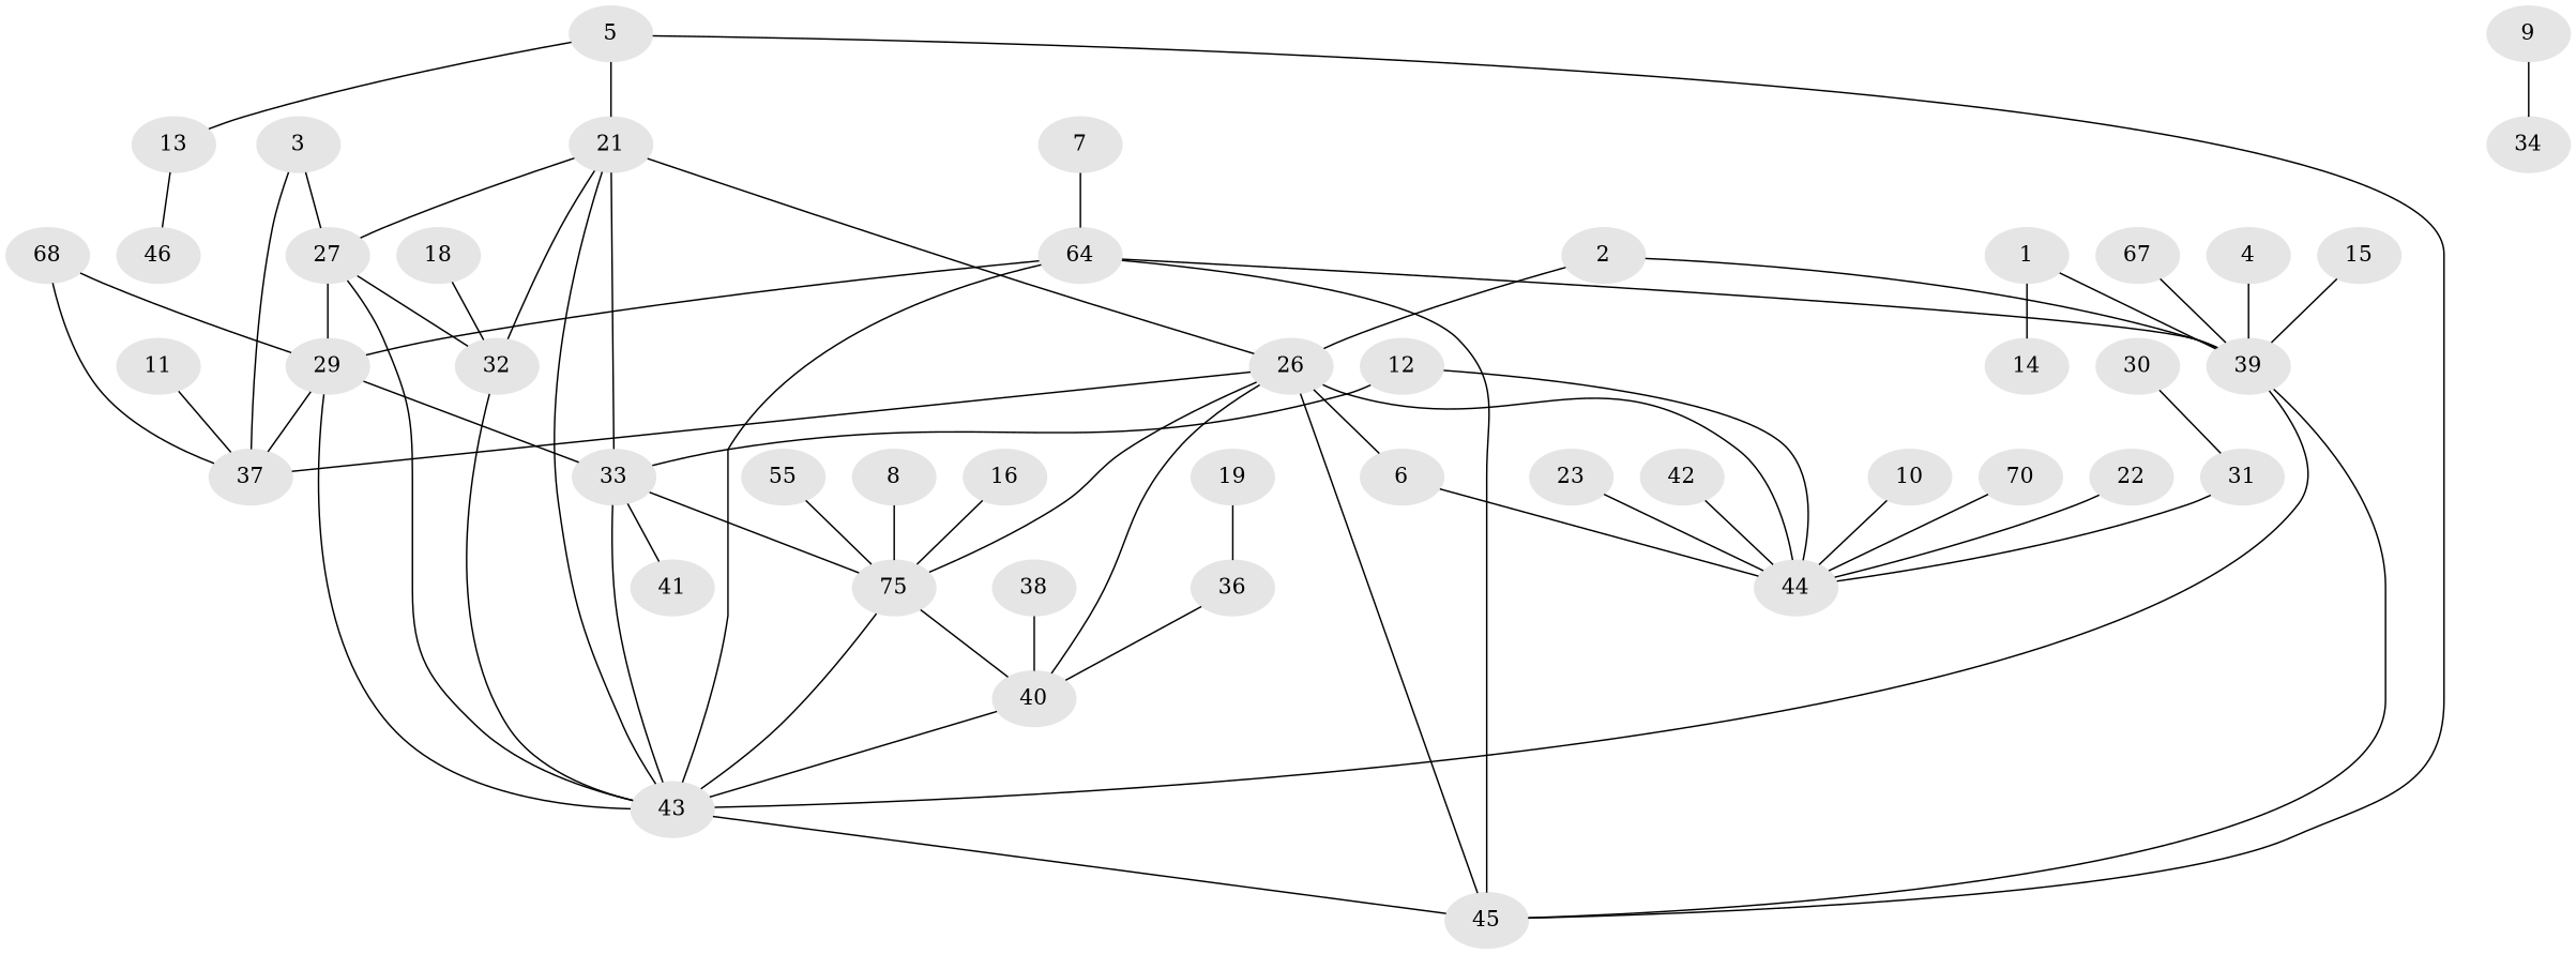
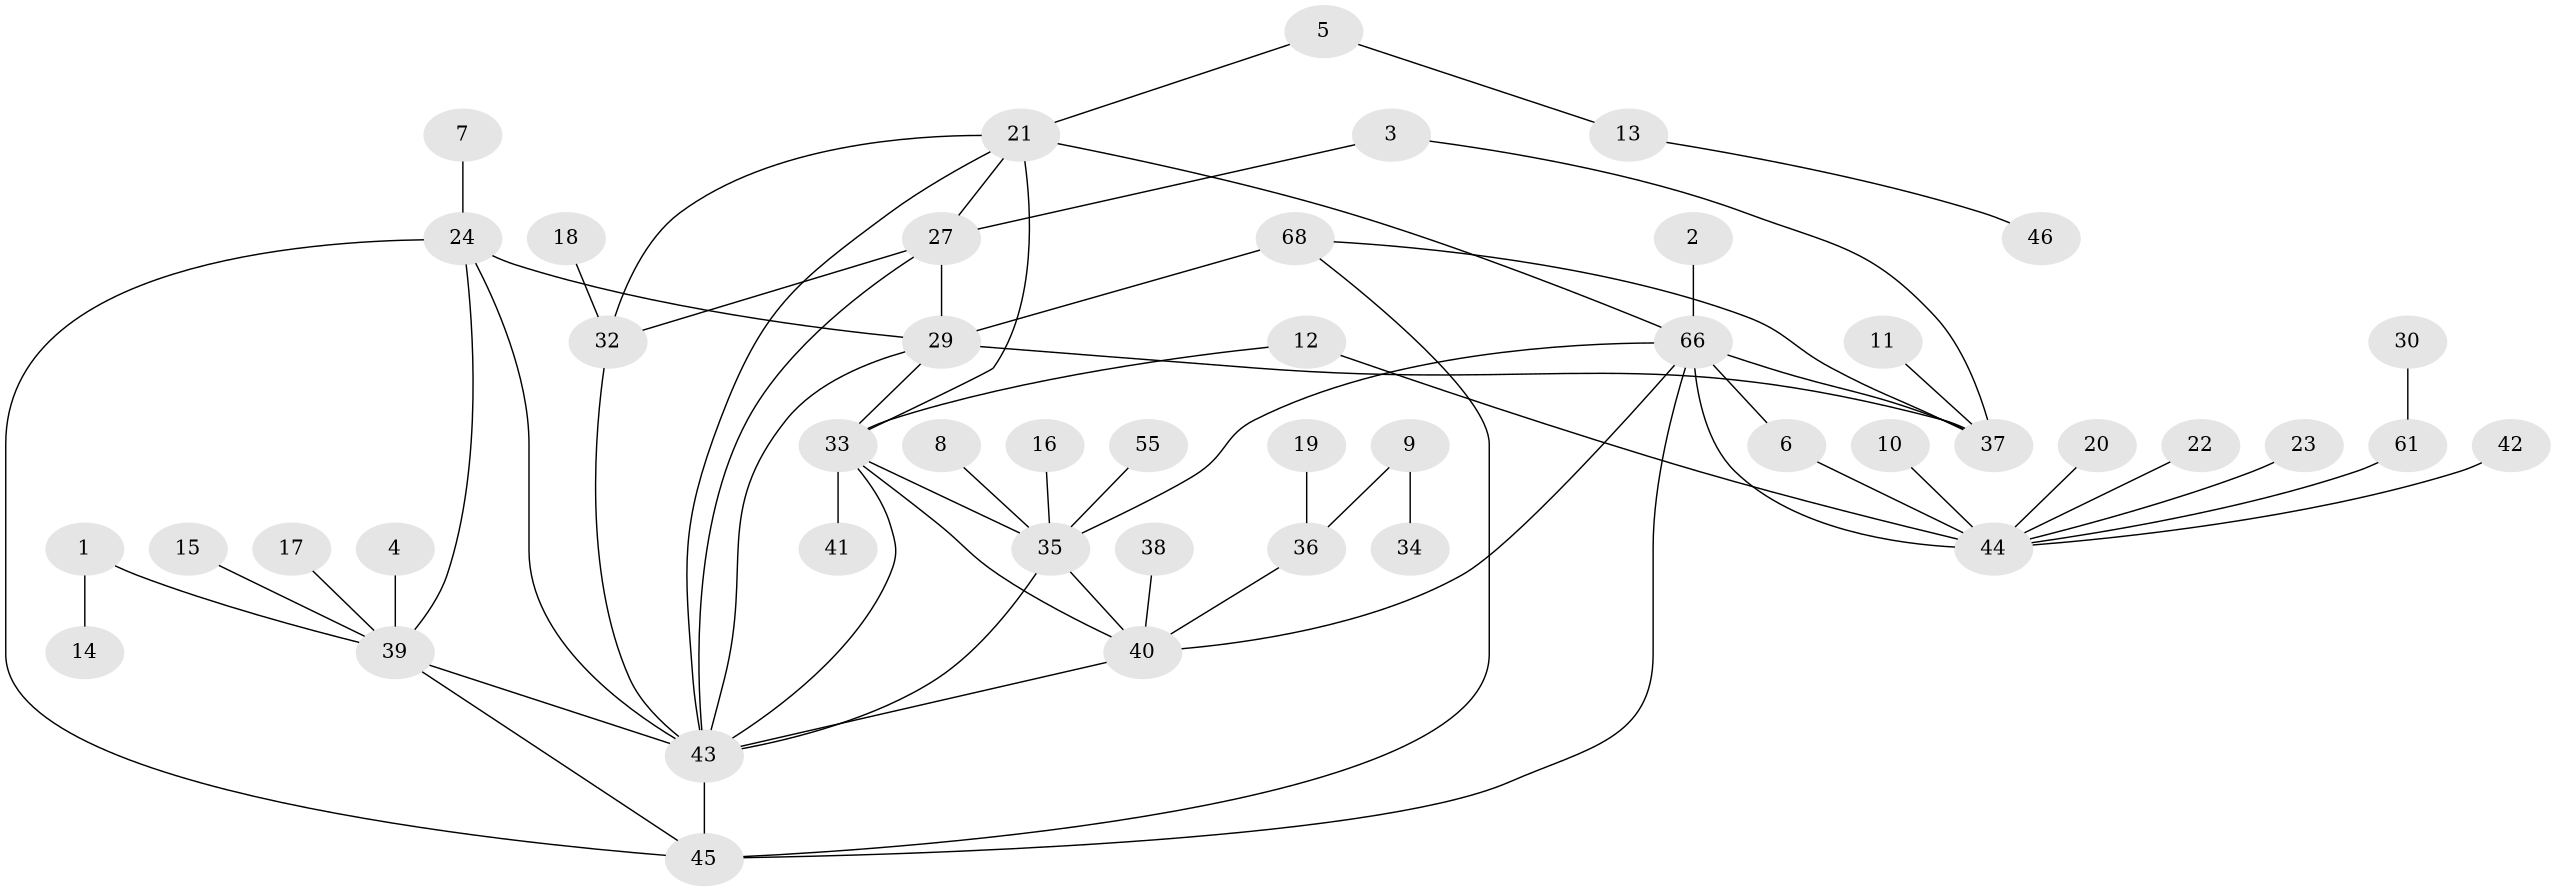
  graph {
    node [color=gray90 style=filled]
    edge [weight=1.0]
    1
    14
    39
    43
    45
    2
-   26
+   26 [label=66]
    37
    6
    44
-   35 [label=75]
+   35
    40
    3
    27
    32
    29
    4
    5
    13
    21
    46
    33
    7
-   24 [label=64]
+   24
    8
    9
    34
    36
    10
    11
    12
    41
    15
    16
-   17 [label=67]
+   17
    18
    19
-   20 [label=70]
+   20
    22
    23
    n41 [label=55]
-   31
+   31 [label=61]
    n43 [label=68]
    30
    38
    42
    1 -- 14
    1 -- 39
    39 -- 43
    39 -- 45
    43 -- 45
-   2 -- 39
    2 -- 26
    26 -- 45
    26 -- 37
    26 -- 6 [weight=2.0]
    26 -- 44 [weight=2.0]
    26 -- 35
    26 -- 40
    6 -- 44
    35 -- 43
    35 -- 40
    40 -- 43
    3 -- 37
    3 -- 27
    27 -- 43
    27 -- 32
    27 -- 29
    32 -- 43
    29 -- 43
    29 -- 37 [weight=2.0]
    29 -- 33
    4 -- 39
    5 -- 13
    5 -- 21
    13 -- 46
    21 -- 43
    21 -- 26 [weight=2.0]
    21 -- 27
    21 -- 32
    21 -- 33
    33 -- 43
    33 -- 35
+   33 -- 40
    33 -- 41
    7 -- 24
    24 -- 39
    24 -- 43
    24 -- 45
    24 -- 29
    8 -- 35
    9 -- 34
+   9 -- 36
    36 -- 40
    10 -- 44
    11 -- 37
    12 -- 44
    12 -- 33
    15 -- 39
    16 -- 35
    17 -- 39
    18 -- 32
    19 -- 36
    20 -- 44
    22 -- 44
    23 -- 44
    n41 -- 35
    31 -- 44
-   5 -- 45
+   n43 -- 45
    n43 -- 37
    n43 -- 29 [weight=2.0]
    30 -- 31
    38 -- 40
    42 -- 44
  }
